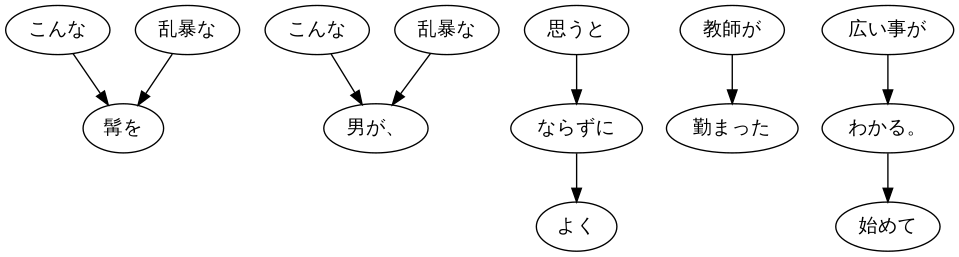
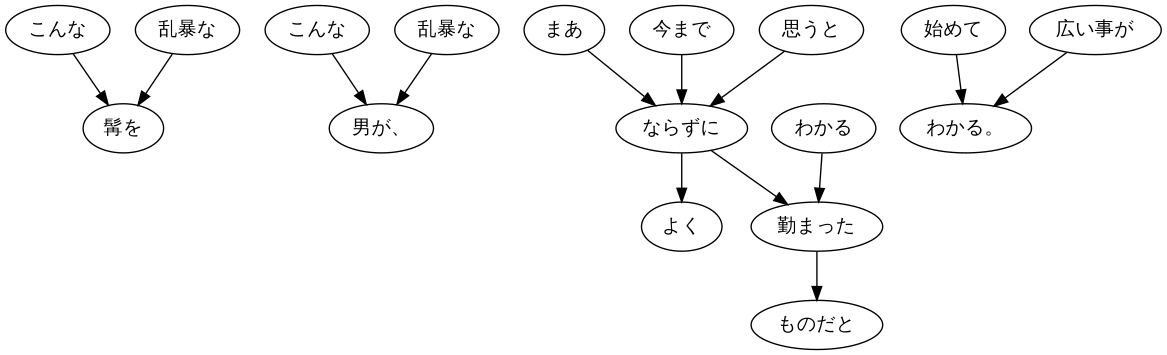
  digraph {
    fontname="Open Sans"
    node [fontname="Open Sans"]
    edge [fontname="Open Sans"]
    n1 [label="こんな"]
    n2 [label="髯を"]
    n3 [label="乱暴な"]
    n4 [label="男が、"]
    n5 [label="こんな"]
    n6 [label="乱暴な"]
+   n7 [label="ものだと"]
    n8 [label="よく"]
    n9 [label="ならずに"]
    n10 [label="勤まった"]
+   n11 [label="まあ"]
+   n12 [label="今まで"]
    n13 [label="思うと"]
-   n14 [label="教師が"]
+   n14 [label="わかる"]
    n15 [label="わかる。"]
    n16 [label="始めて"]
    n17 [label="広い事が"]
    n1 -> n2
    n3 -> n2
    n5 -> n4
    n6 -> n4
    n9 -> n8
+   n9 -> n10
+   n10 -> n7
+   n11 -> n9
+   n12 -> n9
    n13 -> n9
    n14 -> n10
-   n15 -> n16
+   n16 -> n15
    n17 -> n15
  }
